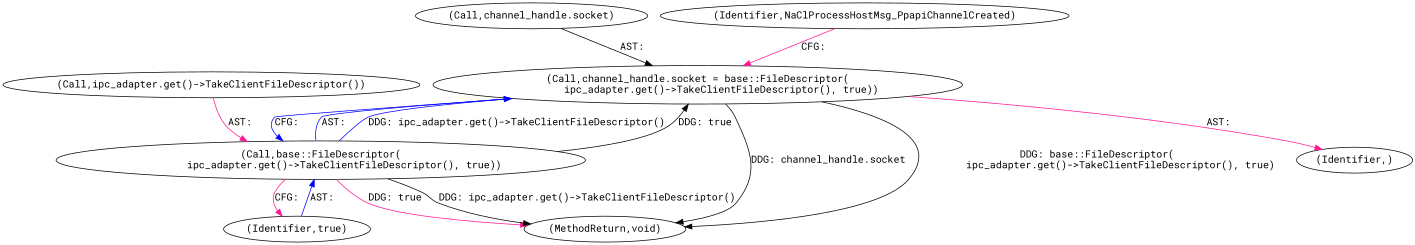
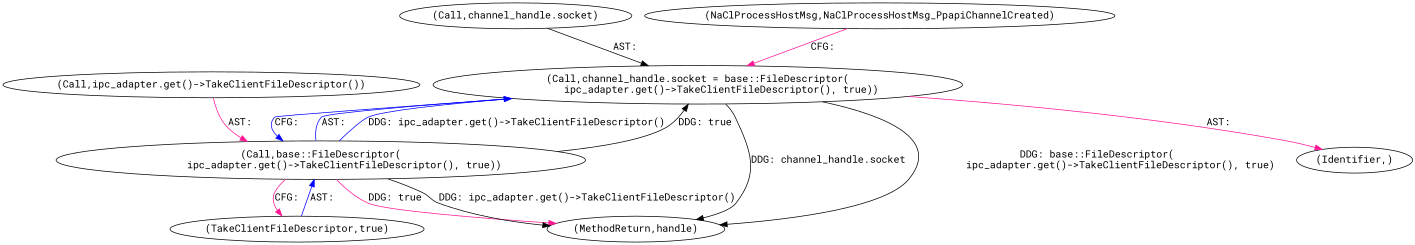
  digraph {
    fontname="Roboto Mono"
    node [fontname="Roboto Mono"]
    edge [color=deeppink fontname="Roboto Mono"]
    n1 [label="(Call,channel_handle.socket = base::FileDescriptor(\n        ipc_adapter.get()->TakeClientFileDescriptor(), true))"]
    n2 [label="(Call,base::FileDescriptor(\n        ipc_adapter.get()->TakeClientFileDescriptor(), true))"]
    n3 [label="(Identifier,)"]
-   n4 [label="(MethodReturn,void)"]
-   n5 [label="(Identifier,true)"]
+   n4 [label="(MethodReturn,handle)"]
+   n5 [label="(TakeClientFileDescriptor,true)"]
    n6 [label="(Call,channel_handle.socket)"]
-   n7 [label="(Identifier,NaClProcessHostMsg_PpapiChannelCreated)"]
+   n7 [label="(NaClProcessHostMsg,NaClProcessHostMsg_PpapiChannelCreated)"]
    n8 [label="(Call,ipc_adapter.get()->TakeClientFileDescriptor())"]
    n1 -> n2 [color=blue label="CFG: "]
    n1 -> n3 [label="AST: "]
    n1 -> n4 [color=black label="DDG: channel_handle.socket"]
    n1 -> n4 [color=black label="DDG: base::FileDescriptor(\n        ipc_adapter.get()->TakeClientFileDescriptor(), true)"]
    n2 -> n1 [color=blue label="AST: "]
    n2 -> n1 [color=blue label="DDG: ipc_adapter.get()->TakeClientFileDescriptor()"]
    n2 -> n1 [color=black label="DDG: true"]
    n2 -> n4 [label="DDG: true"]
    n2 -> n4 [color=black label="DDG: ipc_adapter.get()->TakeClientFileDescriptor()"]
    n2 -> n5 [label="CFG: "]
    n5 -> n2 [color=blue label="AST: "]
    n6 -> n1 [color=black label="AST: "]
    n7 -> n1 [label="CFG: "]
    n8 -> n2 [label="AST: "]
  }
